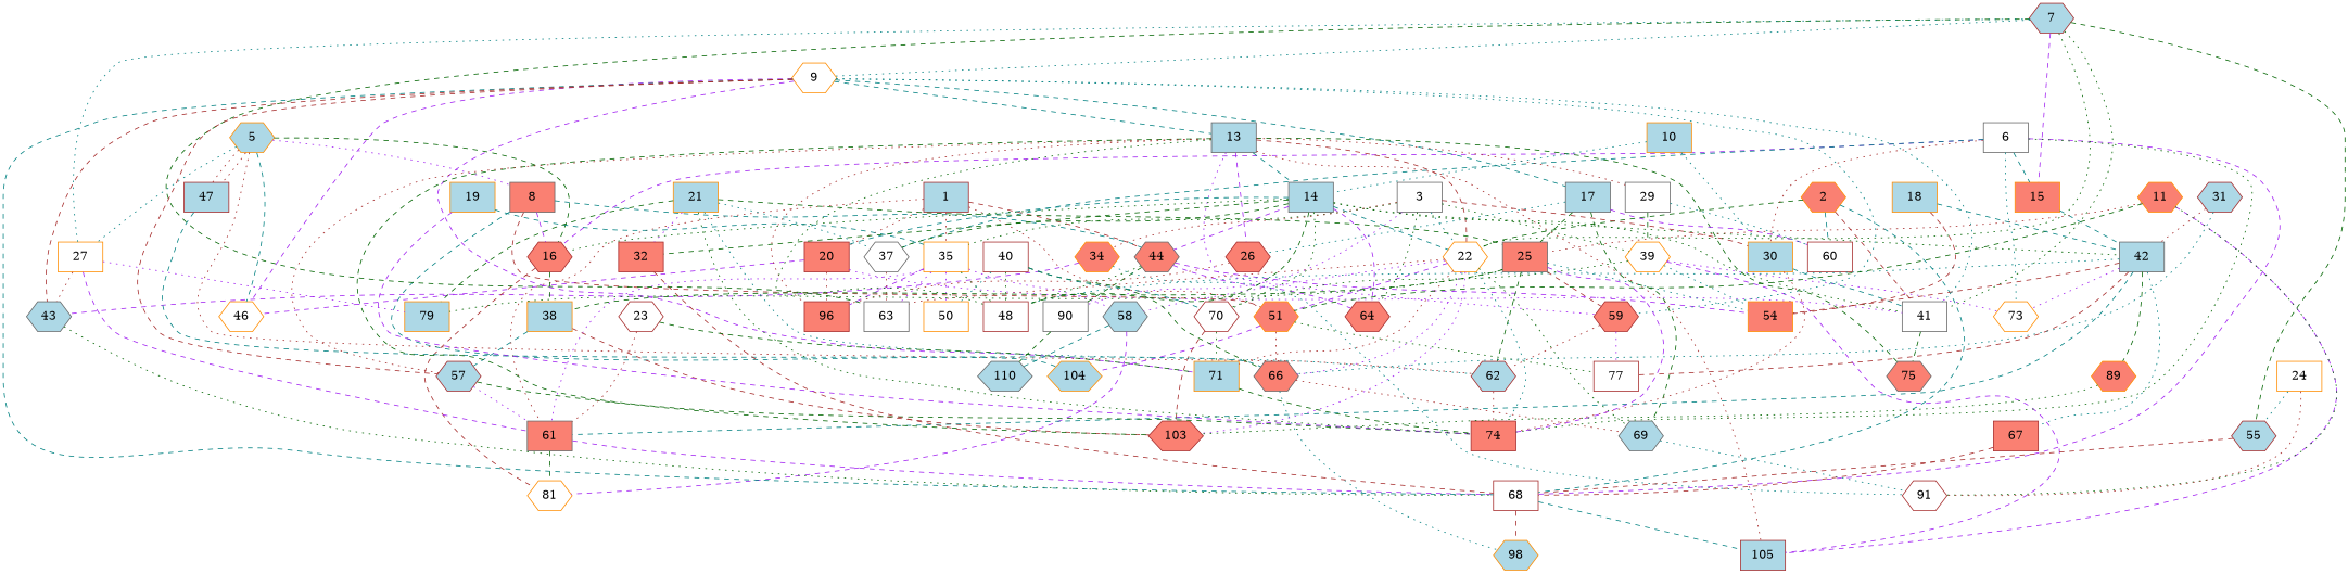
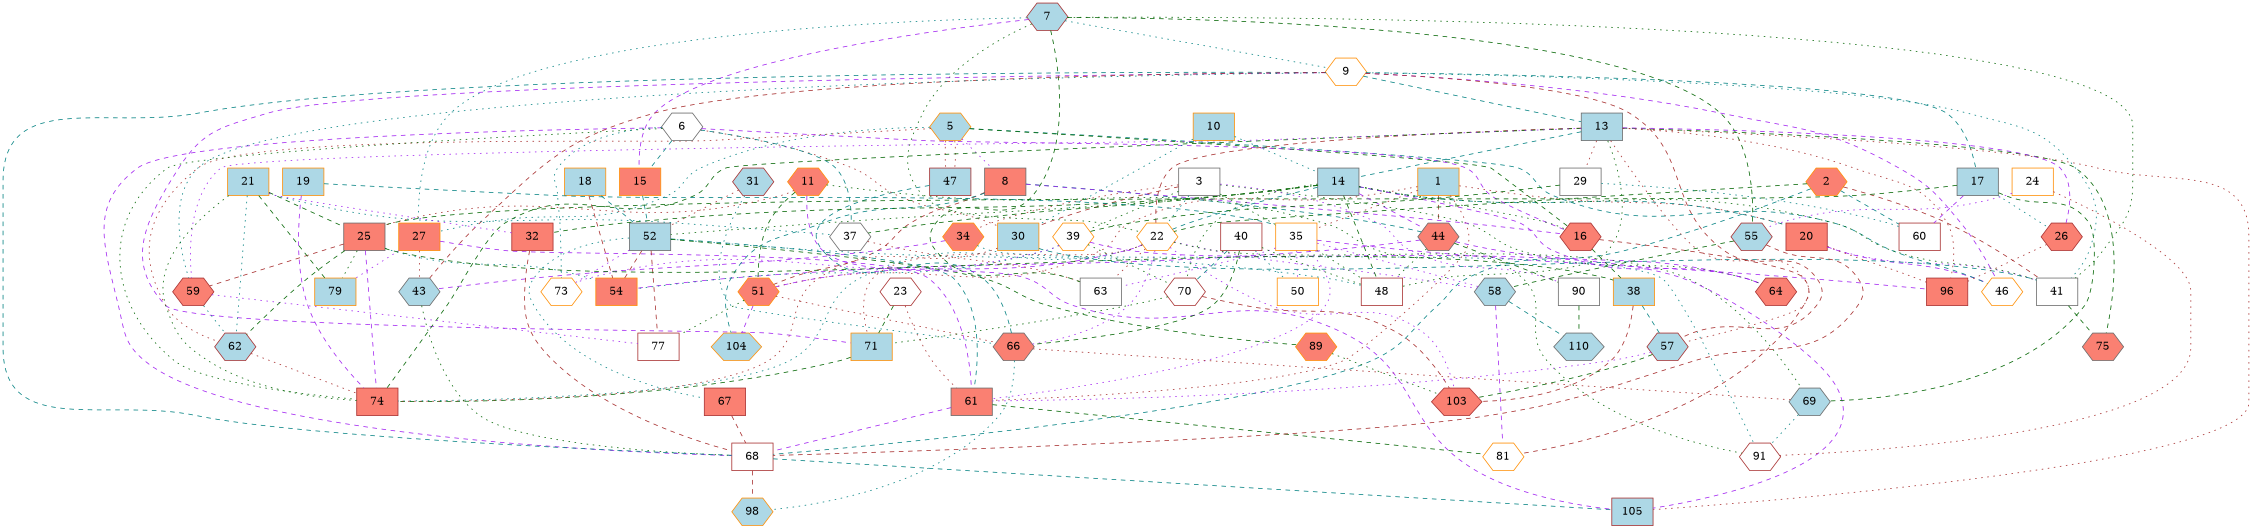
  graph {
    node [color=darkorange fillcolor=lightblue shape=box style=filled]
    edge [color=darkgreen style=dashed]
-   1 [color=brown super="+49"]
+   1 [super="+49"]
    20 [color=brown fillcolor=salmon super="+109"]
    35 [fillcolor=white super="+92"]
    44 [color=gray40 fillcolor=salmon shape=hexagon super="+101"]
    51 [fillcolor=salmon shape=hexagon super="+65"]
    61 [color=gray40 fillcolor=salmon super="+100"]
    41 [color=gray40 fillcolor=white super="+108"]
    46 [fillcolor=white shape=hexagon]
    96 [color=brown fillcolor=salmon]
    63 [color=gray40 fillcolor=white]
    48 [color=brown fillcolor=white]
    58 [color=gray40 shape=hexagon]
    50 [fillcolor=white]
    64 [color=brown fillcolor=salmon shape=hexagon]
    90 [color=gray40 fillcolor=white]
    54 [fillcolor=salmon]
    104 [shape=hexagon]
    66 [color=gray40 fillcolor=salmon shape=hexagon super="+86"]
    77 [color=brown fillcolor=white]
    68 [color=brown fillcolor=white super="+87"]
    81 [fillcolor=white shape=hexagon]
    2 [fillcolor=salmon shape=hexagon super="+4"]
    22 [fillcolor=white shape=hexagon super="+36"]
    60 [color=brown fillcolor=white]
    74 [color=brown fillcolor=salmon super="+95"]
    71 [super="+112"]
    69 [color=gray40 shape=hexagon]
    103 [color=brown fillcolor=salmon shape=hexagon]
    75 [color=gray40 fillcolor=salmon shape=hexagon]
    105 [color=brown super="+107"]
    98 [shape=hexagon]
    3 [color=gray40 fillcolor=white super="+85"]
    30 [super="+53"]
    34 [fillcolor=salmon shape=hexagon super="+45"]
    39 [fillcolor=white shape=hexagon super="+78"]
    43 [color=gray40 shape=hexagon]
    91 [color=brown fillcolor=white shape=hexagon]
    73 [fillcolor=white shape=hexagon]
    70 [color=brown fillcolor=white shape=hexagon super="+94"]
    110 [color=gray40 shape=hexagon]
    5 [shape=hexagon super="+99"]
    8 [color=gray40 fillcolor=salmon super="+102"]
    16 [color=brown fillcolor=salmon shape=hexagon super="+76"]
-   27 [fillcolor=white super="+72"]
+   27 [fillcolor=salmon super="+72"]
    47 [color=brown]
    62 [color=brown shape=hexagon super="+84"]
    38 [super="+56"]
    79
-   6 [color=gray40 fillcolor=white super="+82"]
+   6 [color=gray40 fillcolor=white shape=hexagon super="+82"]
    15 [fillcolor=salmon]
    37 [color=gray40 fillcolor=white shape=hexagon]
-   42 [color=gray40 super="+106"]
+   42 [color=gray40 super="+106" label=52]
    7 [color=brown shape=hexagon super="+111"]
    9 [fillcolor=white shape=hexagon super="+93"]
    55 [color=brown shape=hexagon]
    13 [color=gray40 super="+28"]
    17 [color=gray40 super="+33"]
    57 [color=brown shape=hexagon super="+88"]
    59 [color=brown fillcolor=salmon shape=hexagon super="+113"]
    14 [color=gray40 super="+80"]
    26 [color=brown fillcolor=salmon shape=hexagon super="+83"]
    29 [color=gray40 fillcolor=white]
    25 [color=gray40 fillcolor=salmon super="+52"]
    32 [color=brown fillcolor=salmon]
    10
    11 [fillcolor=salmon shape=hexagon super="+12"]
    67 [color=brown fillcolor=salmon]
    89 [fillcolor=salmon shape=hexagon]
    18
    19
    21 [super="+97"]
    23 [color=brown fillcolor=white shape=hexagon]
    24 [fillcolor=white]
    31 [color=brown shape=hexagon]
    40 [color=brown fillcolor=white]
    1 -- 20 [color=brown style=dotted]
    1 -- 35 [color=brown style=dotted]
    1 -- 44 [color=brown]
    1 -- 51 [color=brown style=dotted]
    1 -- 61 [color=brown style=dotted]
    20 -- 41 [color=purple style=dotted]
    20 -- 46 [color=purple]
    20 -- 96 [color=brown style=dotted]
    35 -- 61 [color=purple style=dotted]
    35 -- 96 [color=purple]
    35 -- 63 [color=purple style=dotted]
    35 -- 48 [style=dotted]
    35 -- 58 [color=purple style=dotted]
    35 -- 50 [color=purple style=dotted]
    44 -- 48 [style=dotted]
    44 -- 64 [color=purple]
    44 -- 90
    44 -- 54 [color=purple]
    51 -- 104 [color=purple]
    51 -- 66 [color=brown style=dotted]
    51 -- 77 [style=dotted]
    61 -- 68 [color=purple]
    61 -- 81
    41 -- 75
    58 -- 81 [color=purple]
    58 -- 110 [color=teal]
    90 -- 110
    66 -- 69 [color=brown style=dotted]
    66 -- 98 [color=teal style=dotted]
    68 -- 105 [color=teal]
    68 -- 98 [color=brown weight=2]
    2 -- 41 [color=brown]
    2 -- 68 [color=teal]
    2 -- 22
    2 -- 60 [color=teal]
    22 -- 51 [color=purple]
    22 -- 63 [color=brown style=dotted]
    22 -- 58 [color=purple style=dotted]
    22 -- 66 [color=purple style=dotted]
    22 -- 74 [color=teal style=dotted]
    22 -- 71 [color=brown style=dotted]
    22 -- 69 [style=dotted]
    22 -- 103 [color=purple style=dotted]
    71 -- 74
    69 -- 91 [color=teal style=dotted]
    3 -- 35 [style=dotted]
    3 -- 64 [style=dotted]
    3 -- 90 [color=purple style=dotted]
    3 -- 22 [color=teal style=dotted]
    3 -- 30 [color=brown]
    3 -- 34 [color=brown style=dotted]
    3 -- 39 [style=dotted]
    30 -- 41 [color=teal]
    30 -- 74 [color=brown style=dotted]
    34 -- 43 [color=purple]
    34 -- 91 [color=teal style=dotted]
    39 -- 54 [color=teal style=dotted]
    39 -- 105 [color=purple]
    39 -- 73 [color=purple style=dotted]
    39 -- 70 [style=dotted]
    43 -- 68 [style=dotted]
    70 -- 71 [style=dotted]
    70 -- 103 [color=brown]
    5 -- 46 [color=teal]
    5 -- 8 [color=purple style=dotted]
    5 -- 16
    5 -- 27 [color=teal style=dotted]
    5 -- 47 [color=brown style=dotted]
    5 -- 47 [color=brown style=dotted]
    5 -- 62 [color=brown style=dotted]
    8 -- 44 [color=teal]
    8 -- 51 [color=brown]
    8 -- 104 [color=teal]
    8 -- 16 [color=purple weight=2]
    16 -- 81 [color=brown]
    16 -- 38
    27 -- 61 [color=purple weight=2]
    27 -- 43 [color=brown style=dotted]
    27 -- 79 [color=purple style=dotted]
    47 -- 66 [color=teal]
    62 -- 74 [color=brown style=dotted]
    38 -- 103 [color=brown]
    38 -- 57 [color=teal]
    6 -- 68 [color=purple]
    6 -- 74 [style=dotted]
    6 -- 30 [color=brown style=dotted]
    6 -- 73 [color=teal style=dotted]
    6 -- 16 [color=purple]
    6 -- 15 [color=teal]
    6 -- 37 [color=teal]
    15 -- 42 [color=teal]
    37 -- 63 [color=brown style=dotted]
    42 -- 61 [color=teal]
    42 -- 48 [color=teal style=dotted]
    42 -- 54 [color=brown]
    42 -- 77 [color=brown]
    42 -- 73 [color=purple style=dotted]
    42 -- 67 [color=teal style=dotted]
    42 -- 89
    7 -- 41 [style=dotted]
    7 -- 63
    7 -- 22 [style=dotted]
    7 -- 27 [color=teal style=dotted]
    7 -- 15 [color=purple]
    7 -- 9 [color=teal style=dotted]
    7 -- 55
    9 -- 41 [color=teal style=dotted]
    9 -- 46 [color=purple]
    9 -- 68 [color=teal]
    9 -- 71 [color=purple]
    9 -- 43 [color=brown]
    9 -- 13 [color=teal]
    9 -- 17 [color=teal]
    9 -- 57 [color=brown]
    9 -- 59 [color=teal style=dotted]
+   55 -- 58
    55 -- 68 [color=brown]
    13 -- 96 [color=brown style=dotted]
    13 -- 48 [style=dotted]
    13 -- 22 [color=brown]
    13 -- 74
    13 -- 75
    13 -- 105 [color=brown style=dotted]
    13 -- 57 [color=brown style=dotted]
    13 -- 59 [color=purple style=dotted]
    13 -- 14 [color=teal]
    13 -- 26 [color=purple]
    13 -- 29 [color=brown style=dotted]
    17 -- 60 [color=purple]
    17 -- 69
    17 -- 26 [color=teal style=dotted]
    17 -- 25
    57 -- 61 [color=purple style=dotted]
    57 -- 103
    59 -- 77 [color=purple style=dotted]
-   59 -- 62 [color=brown style=dotted]
+   59 -- 62 [color=teal style=dotted]
    14 -- 20 [color=teal]
    14 -- 44 [color=purple]
    14 -- 41 [style=dotted]
    14 -- 48
    14 -- 64 [color=purple]
    14 -- 22 [color=teal]
    14 -- 70 [style=dotted]
    14 -- 16 [style=dotted]
    14 -- 37
    14 -- 42 [style=dotted]
    14 -- 32
    26 -- 96 [color=brown style=dotted]
    29 -- 60 [color=teal style=dotted]
    29 -- 39
    25 -- 54 [color=teal style=dotted]
    25 -- 74 [color=purple]
    25 -- 62
    25 -- 38
    25 -- 79 [style=dotted]
    25 -- 59 [color=brown]
    32 -- 68 [color=brown]
    10 -- 30 [color=teal style=dotted]
    10 -- 14 [color=teal style=dotted]
    11 -- 51
    11 -- 105 [color=purple]
    11 -- 91 [style=dotted]
    11 -- 25 [color=brown style=dotted]
    67 -- 68 [color=brown]
    89 -- 103 [style=dotted]
    18 -- 54 [color=brown]
    18 -- 42 [color=teal]
    19 -- 35 [color=teal]
    19 -- 74 [color=purple]
    21 -- 74 [style=dotted]
    21 -- 62 [color=teal style=dotted]
    21 -- 79
    21 -- 37 [color=teal style=dotted]
    21 -- 25
    21 -- 32 [color=purple style=dotted]
    23 -- 61 [color=brown style=dotted]
    23 -- 71
    24 -- 91 [color=brown style=dotted]
-   24 -- 55 [color=teal style=dotted]
+   24 -- 55 [color=purple style=dotted]
    31 -- 66 [color=teal style=dotted]
    31 -- 42 [color=brown style=dotted]
    40 -- 48 [style=dotted]
    40 -- 50 [color=teal style=dotted]
    40 -- 66
    40 -- 70 [color=teal]
  }
